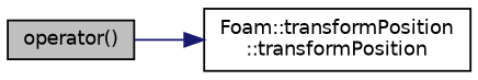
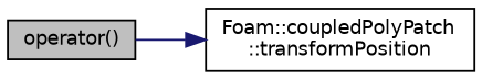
  digraph {
    rankdir=LR
    node [color=black fontname=Helvetica fontsize=10 shape=record]
    n1 [fillcolor=grey75 fontcolor=black height=0.2 label="operator()" style=filled width=0.4]
-   n2 [height=0.2 label="Foam::transformPosition\l::transformPosition" width=0.4]
+   n2 [height=0.2 label="Foam::coupledPolyPatch\l::transformPosition" width=0.4]
    n1 -> n2 [color=midnightblue fontname=Helvetica fontsize=10 labelfontname=Helvetica labelfontsize=10 style=solid]
  }
